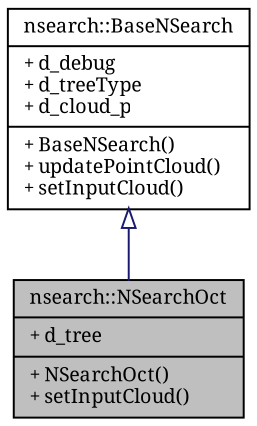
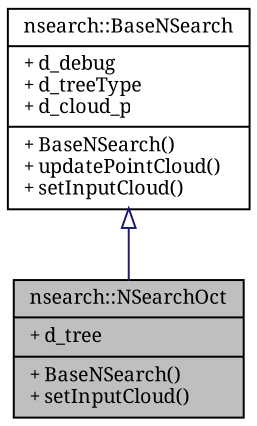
  digraph {
    fontname="Noto Serif"
    node [color=black fontname="Noto Serif" fontsize=10 shape=record style=filled]
-   n1 [fillcolor=grey75 fontcolor=black height=0.2 label="{nsearch::NSearchOct\n|+ d_tree\l|+ NSearchOct()\l+ setInputCloud()\l}" width=0.4]
+   n1 [fillcolor=grey75 fontcolor=black height=0.2 label="{nsearch::NSearchOct\n|+ d_tree\l|+ BaseNSearch()\l+ setInputCloud()\l}" width=0.4]
    n2 [fillcolor=white height=0.2 label="{nsearch::BaseNSearch\n|+ d_debug\l+ d_treeType\l+ d_cloud_p\l|+ BaseNSearch()\l+ updatePointCloud()\l+ setInputCloud()\l}" width=0.4]
    n2 -> n1 [arrowtail=onormal color=midnightblue dir=back fontname="Noto Serif" fontsize=10 labelfontname=Helvetica labelfontsize=10 style=solid]
  }
